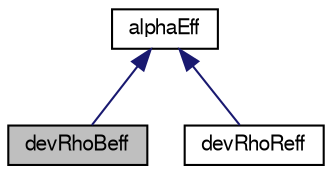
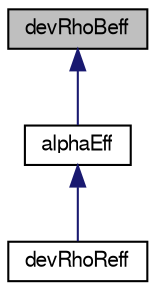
  digraph {
    rankdir=TB
    node [color=black fontname=FreeSans fontsize=10 shape=record]
    edge [color=midnightblue dir=back fontname=FreeSans fontsize=10 labelfontname=FreeSans labelfontsize=10 style=solid]
    n1 [fillcolor=grey75 fontcolor=black height=0.2 label=devRhoBeff style=filled width=0.4]
    n2 [height=0.2 label=alphaEff width=0.4]
    n3 [height=0.2 label=devRhoReff width=0.4]
-   n2 -> n1
+   n1 -> n2
    n2 -> n3
  }
